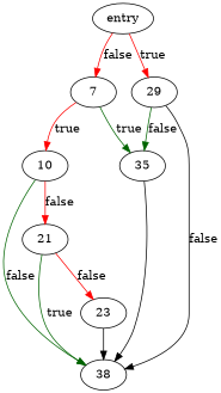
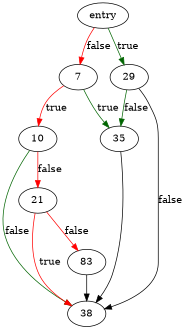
  digraph {
    edge [color=darkgreen]
    n1 [label=entry]
    7
    29
    10
    35
    38
    21
-   23
+   23 [label=83]
    n1 -> 7 [color=red label=false]
-   n1 -> 29 [color=red label=true]
+   n1 -> 29 [label=true]
    7 -> 10 [color=red label=true]
    7 -> 35 [label=true]
    29 -> 35 [label=false]
    29 -> 38 [color=black label=false]
    10 -> 38 [label=false]
    10 -> 21 [color=red label=false]
    35 -> 38 [color=""]
-   21 -> 38 [label=true]
+   21 -> 38 [color=red label=true]
    21 -> 23 [color=red label=false]
    23 -> 38 [color=""]
  }
